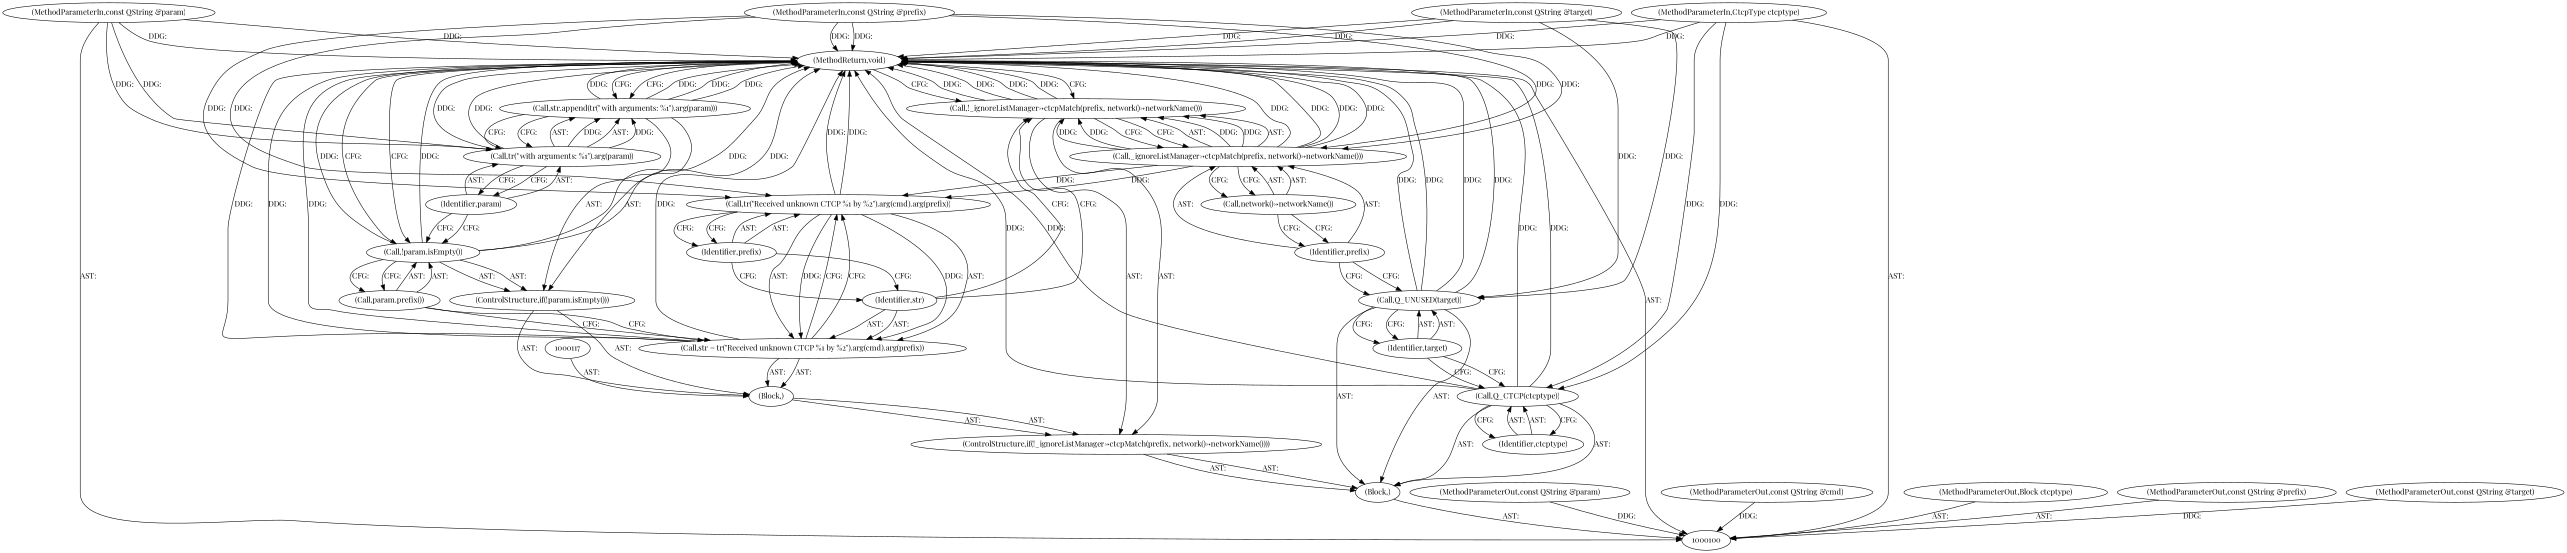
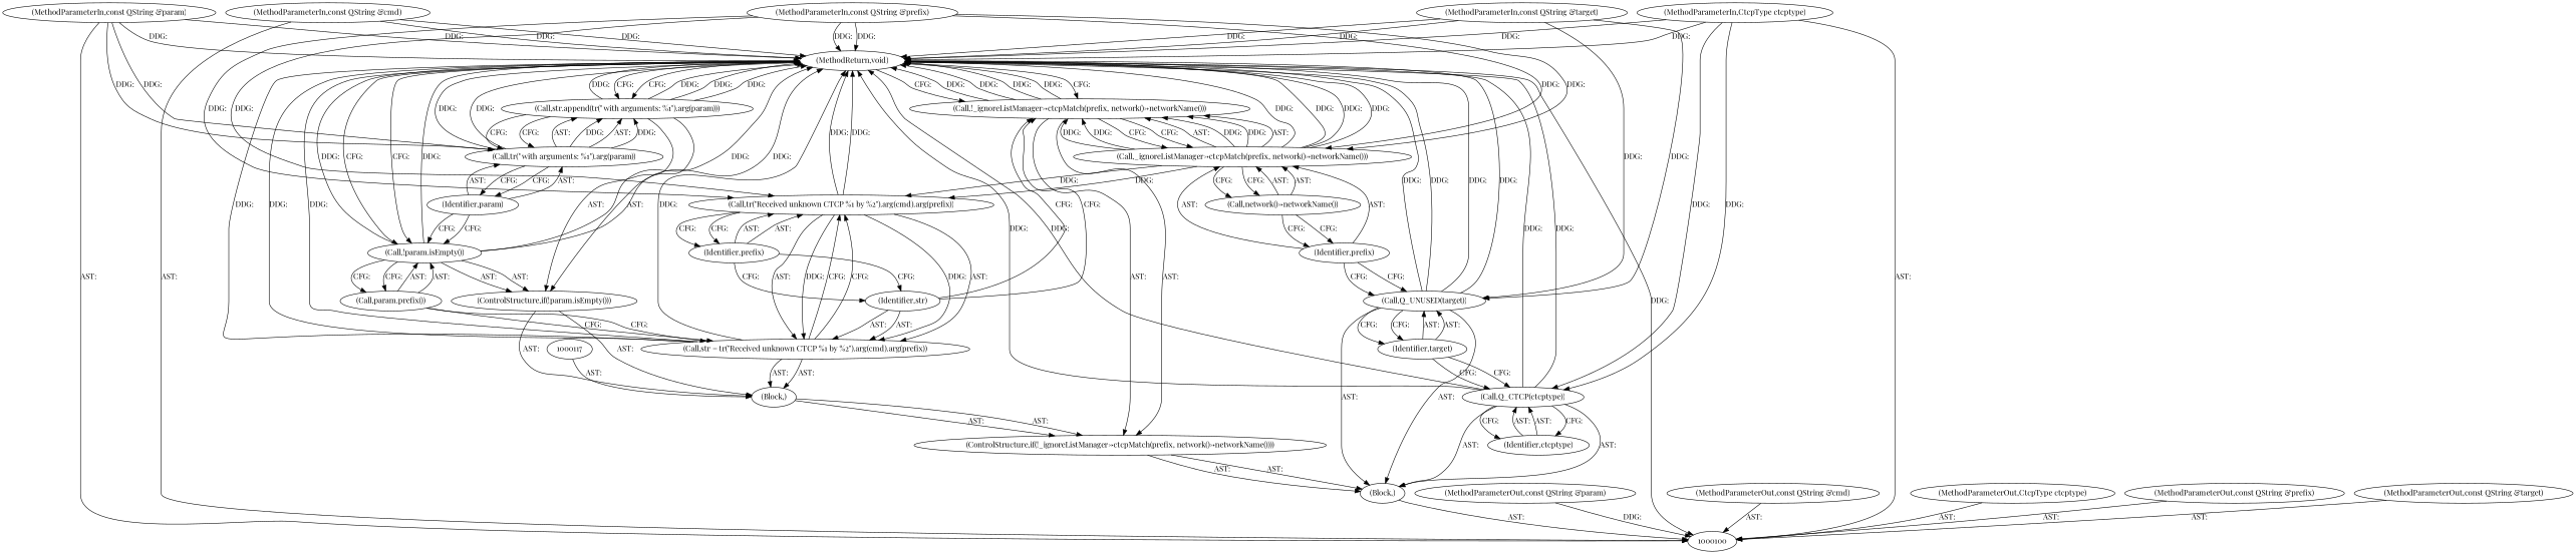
  digraph {
    fontname="Playfair Display"
    node [fontname="Playfair Display"]
    edge [fontname="Playfair Display"]
    n1 [label="(MethodReturn,void)"]
    n2 [label="(Call,!_ignoreListManager->ctcpMatch(prefix, network()->networkName()))"]
    n3 [label="(Call,!param.isEmpty())"]
    n4 [label="(Call,str.append(tr(\" with arguments: %1\").arg(param)))"]
    1000100
    n6 [label="(Call,_ignoreListManager->ctcpMatch(prefix, network()->networkName()))"]
    n7 [label="(ControlStructure,if(!_ignoreListManager->ctcpMatch(prefix, network()->networkName())))"]
    n8 [label="(ControlStructure,if(!param.isEmpty()))"]
    n9 [label="(Call,param.prefix())"]
    n10 [label="(Call,tr(\" with arguments: %1\").arg(param))"]
    n11 [label="(MethodParameterIn,const QString &param)"]
    n12 [label="(Identifier,param)"]
    n13 [label="(MethodParameterOut,const QString &param)"]
    n14 [label="(Block,)"]
+   n15 [label="(MethodParameterIn,const QString &cmd)"]
    n16 [label="(MethodParameterOut,const QString &cmd)"]
    n17 [label="(MethodParameterIn,CtcpType ctcptype)"]
    n18 [label="(Call,Q_CTCP(ctcptype))"]
    n19 [label="(Identifier,ctcptype)"]
-   n20 [label="(MethodParameterOut,Block ctcptype)"]
+   n20 [label="(MethodParameterOut,CtcpType ctcptype)"]
    n21 [label="(MethodParameterIn,const QString &prefix)"]
    n22 [label="(Call,tr(\"Received unknown CTCP %1 by %2\").arg(cmd).arg(prefix))"]
    n23 [label="(Call,network()->networkName())"]
    n24 [label="(Call,str = tr(\"Received unknown CTCP %1 by %2\").arg(cmd).arg(prefix))"]
    n25 [label="(Identifier,prefix)"]
    n26 [label="(MethodParameterOut,const QString &prefix)"]
    n27 [label="(MethodParameterIn,const QString &target)"]
    n28 [label="(Call,Q_UNUSED(target))"]
    n29 [label="(Identifier,target)"]
    n30 [label="(MethodParameterOut,const QString &target)"]
    n31 [label="(Identifier,prefix)"]
    n32 [label="(Block,)"]
    n33 [label="(Identifier,str)"]
    1000117
    n1 -> n2 [label="CFG: "]
    n1 -> n2 [label="CFG: "]
    n1 -> n3 [label="CFG: "]
    n1 -> n3 [label="CFG: "]
    n1 -> n4 [label="CFG: "]
    n1 -> n4 [label="CFG: "]
-   n1 -> 1000100 [label="AST: "]
+   n1 -> 1000100 [label="DDG: "]
    n2 -> n1 [label="DDG: "]
    n2 -> n1 [label="DDG: "]
    n2 -> n1 [label="DDG: "]
    n2 -> n1 [label="DDG: "]
    n2 -> n6 [label="CFG: "]
    n2 -> n6 [label="CFG: "]
    n2 -> n7 [label="AST: "]
    n2 -> n7 [label="AST: "]
    n3 -> n1 [label="DDG: "]
    n3 -> n1 [label="DDG: "]
    n3 -> n1 [label="DDG: "]
    n3 -> n1 [label="DDG: "]
    n3 -> n8 [label="AST: "]
    n3 -> n8 [label="AST: "]
    n3 -> n9 [label="CFG: "]
    n3 -> n9 [label="CFG: "]
    n4 -> n1 [label="DDG: "]
    n4 -> n1 [label="DDG: "]
    n4 -> n1 [label="DDG: "]
    n4 -> n1 [label="DDG: "]
    n4 -> n8 [label="AST: "]
    n4 -> n8 [label="AST: "]
    n4 -> n10 [label="CFG: "]
    n4 -> n10 [label="CFG: "]
    n6 -> n1 [label="DDG: "]
    n6 -> n1 [label="DDG: "]
    n6 -> n1 [label="DDG: "]
    n6 -> n1 [label="DDG: "]
    n6 -> n2 [label="AST: "]
    n6 -> n2 [label="DDG: "]
    n6 -> n2 [label="DDG: "]
    n6 -> n2 [label="AST: "]
    n6 -> n2 [label="DDG: "]
    n6 -> n2 [label="DDG: "]
    n6 -> n22 [label="DDG: "]
    n6 -> n22 [label="DDG: "]
    n6 -> n23 [label="CFG: "]
    n6 -> n23 [label="CFG: "]
    n7 -> n14 [label="AST: "]
    n7 -> n14 [label="AST: "]
    n8 -> n32 [label="AST: "]
    n8 -> n32 [label="AST: "]
    n9 -> n3 [label="AST: "]
    n9 -> n3 [label="AST: "]
    n9 -> n24 [label="CFG: "]
    n9 -> n24 [label="CFG: "]
    n10 -> n1 [label="DDG: "]
    n10 -> n1 [label="DDG: "]
    n10 -> n4 [label="AST: "]
    n10 -> n4 [label="DDG: "]
    n10 -> n4 [label="AST: "]
    n10 -> n4 [label="DDG: "]
    n10 -> n12 [label="CFG: "]
    n10 -> n12 [label="CFG: "]
    n11 -> n1 [label="DDG: "]
    n11 -> n1 [label="DDG: "]
    n11 -> 1000100 [label="AST: "]
    n11 -> n10 [label="DDG: "]
    n11 -> n10 [label="DDG: "]
    n12 -> n3 [label="CFG: "]
    n12 -> n3 [label="CFG: "]
    n12 -> n10 [label="AST: "]
    n12 -> n10 [label="AST: "]
    n13 -> 1000100 [label="DDG: "]
    n14 -> 1000100 [label="AST: "]
-   n16 -> 1000100 [label="DDG: "]
+   n15 -> n1 [label="DDG: "]
+   n15 -> n1 [label="DDG: "]
+   n15 -> 1000100 [label="AST: "]
+   n16 -> 1000100 [label="AST: "]
    n17 -> n1 [label="DDG: "]
    n17 -> n1 [label="DDG: "]
    n17 -> 1000100 [label="AST: "]
    n17 -> n18 [label="DDG: "]
    n17 -> n18 [label="DDG: "]
    n18 -> n1 [label="DDG: "]
    n18 -> n1 [label="DDG: "]
    n18 -> n1 [label="DDG: "]
    n18 -> n1 [label="DDG: "]
    n18 -> n14 [label="AST: "]
    n18 -> n14 [label="AST: "]
    n18 -> n19 [label="CFG: "]
    n18 -> n19 [label="CFG: "]
    n19 -> n18 [label="AST: "]
    n19 -> n18 [label="AST: "]
    n20 -> 1000100 [label="AST: "]
    n21 -> n1 [label="DDG: "]
    n21 -> n1 [label="DDG: "]
    n21 -> n6 [label="DDG: "]
    n21 -> n6 [label="DDG: "]
    n21 -> n22 [label="DDG: "]
    n21 -> n22 [label="DDG: "]
    n22 -> n1 [label="DDG: "]
    n22 -> n1 [label="DDG: "]
    n22 -> n24 [label="AST: "]
    n22 -> n24 [label="DDG: "]
    n22 -> n24 [label="AST: "]
    n22 -> n24 [label="DDG: "]
    n22 -> n25 [label="CFG: "]
    n22 -> n25 [label="CFG: "]
    n23 -> n6 [label="AST: "]
    n23 -> n6 [label="AST: "]
    n23 -> n31 [label="CFG: "]
    n23 -> n31 [label="CFG: "]
    n24 -> n1 [label="DDG: "]
    n24 -> n1 [label="DDG: "]
    n24 -> n1 [label="DDG: "]
    n24 -> n1 [label="DDG: "]
    n24 -> n22 [label="CFG: "]
    n24 -> n22 [label="CFG: "]
    n24 -> n32 [label="AST: "]
    n24 -> n32 [label="AST: "]
    n25 -> n22 [label="AST: "]
    n25 -> n22 [label="AST: "]
    n25 -> n33 [label="CFG: "]
    n25 -> n33 [label="CFG: "]
    n26 -> 1000100 [label="AST: "]
    n27 -> n1 [label="DDG: "]
    n27 -> n1 [label="DDG: "]
    n27 -> n28 [label="DDG: "]
    n27 -> n28 [label="DDG: "]
    n28 -> n1 [label="DDG: "]
    n28 -> n1 [label="DDG: "]
    n28 -> n1 [label="DDG: "]
    n28 -> n1 [label="DDG: "]
    n28 -> n14 [label="AST: "]
    n28 -> n14 [label="AST: "]
    n28 -> n29 [label="CFG: "]
    n28 -> n29 [label="CFG: "]
    n29 -> n18 [label="CFG: "]
    n29 -> n18 [label="CFG: "]
    n29 -> n28 [label="AST: "]
    n29 -> n28 [label="AST: "]
-   n30 -> 1000100 [label="DDG: "]
+   n30 -> 1000100 [label="AST: "]
    n31 -> n6 [label="AST: "]
    n31 -> n6 [label="AST: "]
    n31 -> n28 [label="CFG: "]
    n31 -> n28 [label="CFG: "]
    n32 -> n7 [label="AST: "]
    n32 -> n7 [label="AST: "]
    n33 -> n2 [label="CFG: "]
    n33 -> n2 [label="CFG: "]
    n33 -> n24 [label="AST: "]
    n33 -> n24 [label="AST: "]
    1000117 -> n32 [label="AST: "]
  }
